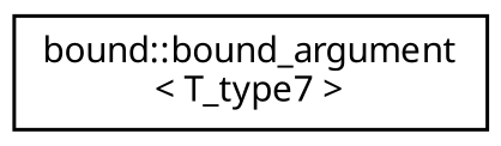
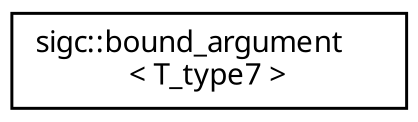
  digraph {
    rankdir=LR
-   n1 [color=black fillcolor=white fontname=Sans fontsize=10 height=0.2 label="bound::bound_argument\l\< T_type7 \>" shape=record style=filled width=0.4]
+   n1 [color=black fillcolor=white fontname=Sans fontsize=10 height=0.2 label="sigc::bound_argument\l\< T_type7 \>" shape=record style=filled width=0.4]
  }
